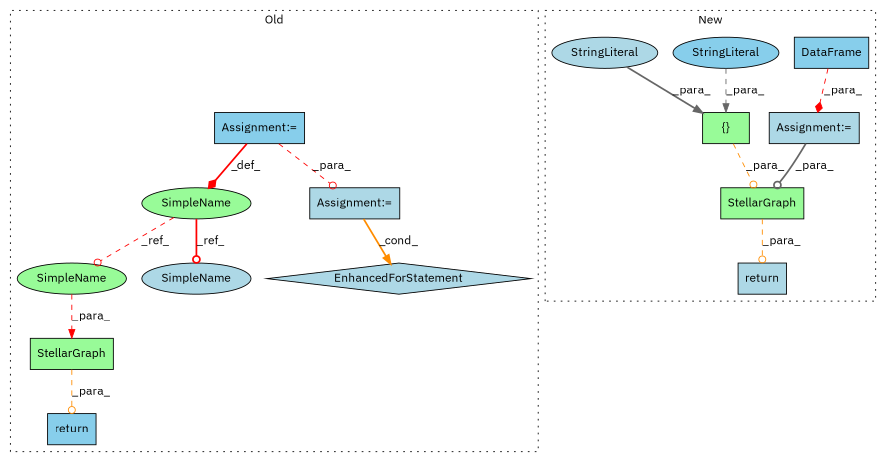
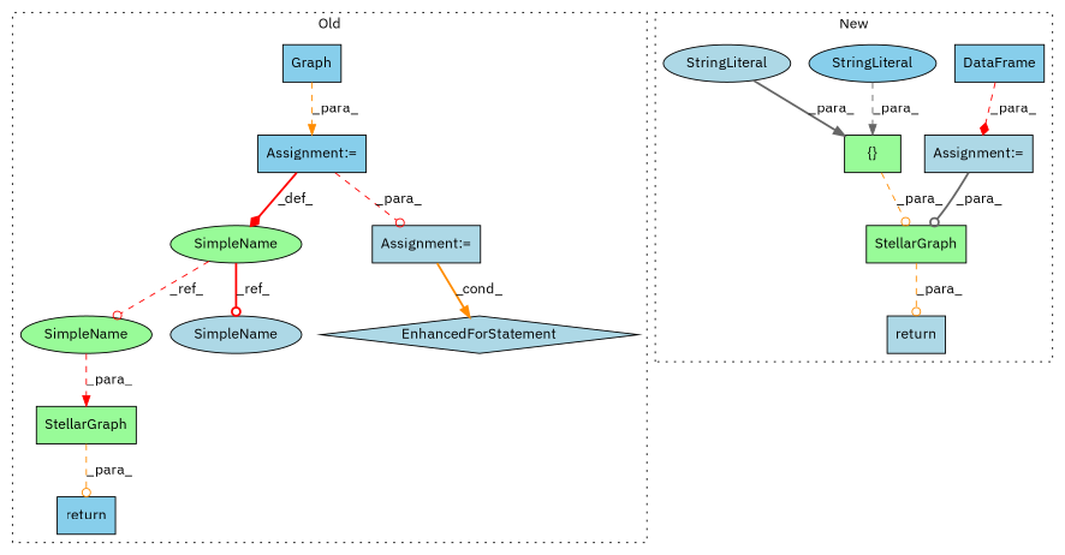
  digraph {
    fontname="IBM Plex Sans"
    node [a=32 fillcolor=lightblue fontname="IBM Plex Sans" l=1 s="1572,1666" shape=box style=filled]
    edge [arrowhead=odot color=red fontname="IBM Plex Sans" style=dashed]
    n1 [a=41 fillcolor=skyblue l=7 label=return s=1828]
    n2 [fillcolor=palegreen l="13,1" label=StellarGraph s="1797,1821"]
+   n3 [fillcolor=skyblue l=7 label="Graph" s=1311]
    n4 [a=70 l="69,2" label=EnhancedForStatement shape=diamond]
    n5 [a=42 fillcolor=palegreen label=SimpleName s=1300 shape=ellipse]
    n6 [a=7 l="69,2" label="Assignment:="]
    n7 [a=7 fillcolor=skyblue label="Assignment:=" s=1301]
    n8 [a=42 fillcolor=palegreen label=SimpleName s=1810 shape=ellipse]
    n9 [a=42 label=SimpleName s=1653 shape=ellipse]
    n10 [fillcolor=palegreen l="13,1" label=StellarGraph s="1078,1126"]
    n11 [a=41 l=7 label=return s=1071]
    n12 [a=4 fillcolor=palegreen l="1,1" label="{}" s="1045,1063"]
    n13 [fillcolor=skyblue l="10,1" label=DataFrame s="862,886"]
    n14 [a=45 fillcolor=skyblue l=8 label=StringLiteral s=1055 shape=ellipse]
    n15 [a=45 l=8 label=StringLiteral s=1046 shape=ellipse]
    n16 [a=7 label="Assignment:=" s=858]
    subgraph cluster_1 {
      label=Old
      style=dotted
      n1
      n2
+     n3
      n4
      n5
      n6
      n7
      n8
      n9
    }
    subgraph cluster_2 {
      label=New
      style=dotted
      n10
      n11
      n12
      n13
      n14
      n15
      n16
    }
    n2 -> n1 [color=darkorange label=_para_]
+   n3 -> n7 [arrowhead=normal color=darkorange label=_para_]
    n5 -> n8 [label=_ref_]
    n5 -> n9 [label=_ref_ style=bold]
    n6 -> n4 [arrowhead=normal color=darkorange label=_cond_ style=bold]
    n7 -> n5 [arrowhead=diamond label=_def_ style=bold]
    n7 -> n6 [label=_para_]
    n8 -> n2 [arrowhead=normal label=_para_]
    n10 -> n11 [color=darkorange label=_para_]
    n12 -> n10 [color=darkorange label=_para_]
    n13 -> n16 [arrowhead=diamond label=_para_]
    n14 -> n12 [arrowhead=normal color=gray40 label=_para_]
    n15 -> n12 [arrowhead=normal color=gray40 label=_para_ style=bold]
    n16 -> n10 [color=gray40 label=_para_ style=bold]
  }
